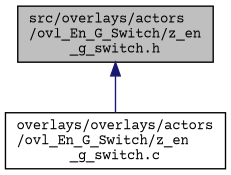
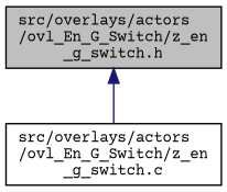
  digraph {
    fontname="Courier Prime"
    node [color=black fontname="Courier Prime" fontsize=10 shape=record style=filled]
    n1 [fillcolor=grey75 fontcolor=black height=0.2 label="src/overlays/actors\l/ovl_En_G_Switch/z_en\l_g_switch.h" width=0.4]
-   n2 [fillcolor=white height=0.2 label="overlays/overlays/actors\l/ovl_En_G_Switch/z_en\l_g_switch.c" width=0.4]
+   n2 [fillcolor=white height=0.2 label="src/overlays/actors\l/ovl_En_G_Switch/z_en\l_g_switch.c" width=0.4]
    n1 -> n2 [color=midnightblue dir=back fontname="Courier Prime" fontsize=10 labelfontname=Helvetica labelfontsize=10 style=solid]
  }
